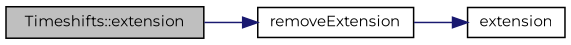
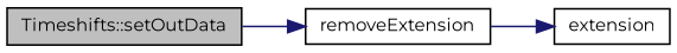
  digraph {
    fontname=Montserrat
    rankdir=LR
    node [color=black fillcolor=white fontname=Montserrat fontsize=10 shape=record style=filled]
    edge [color=midnightblue fontname=Montserrat fontsize=10 labelfontname=Helvetica labelfontsize=10 style=solid]
-   n1 [fillcolor=grey75 fontcolor=black height=0.2 label="Timeshifts::extension" width=0.4]
+   n1 [fillcolor=grey75 fontcolor=black height=0.2 label="Timeshifts::setOutData" width=0.4]
    n2 [height=0.2 label=removeExtension width=0.4]
    n3 [height=0.2 label=extension width=0.4]
    n1 -> n2
    n2 -> n3
  }
